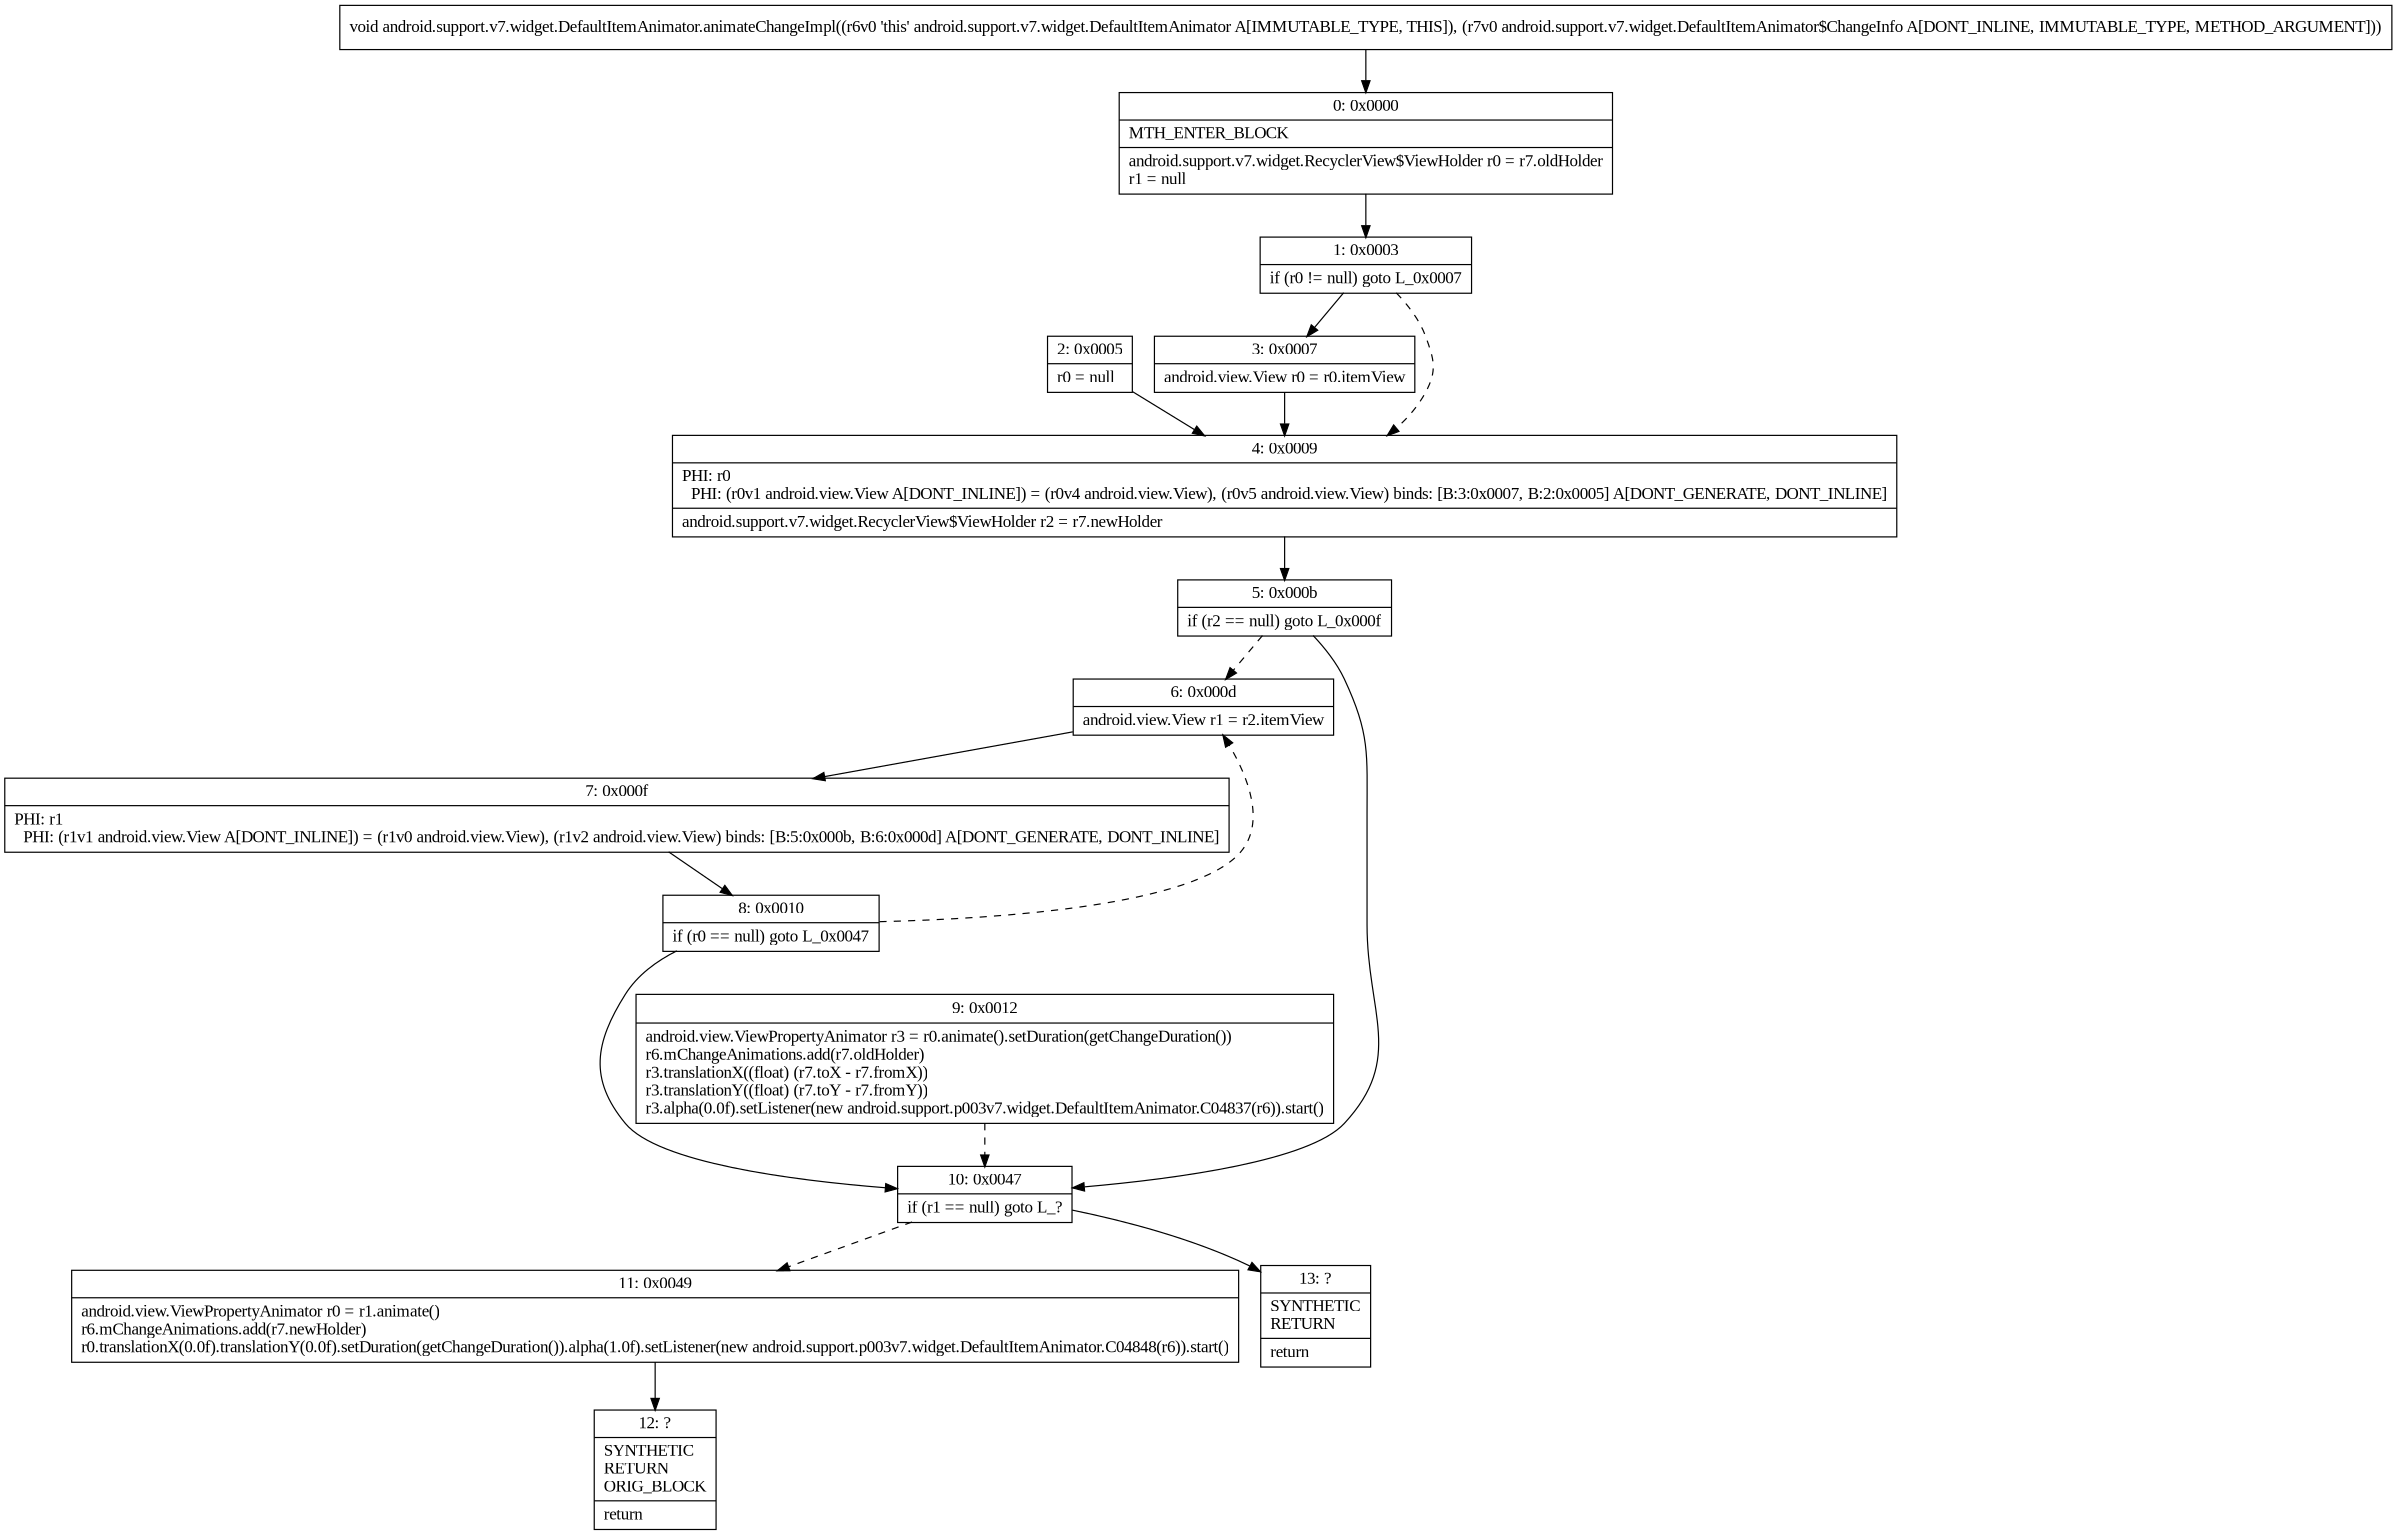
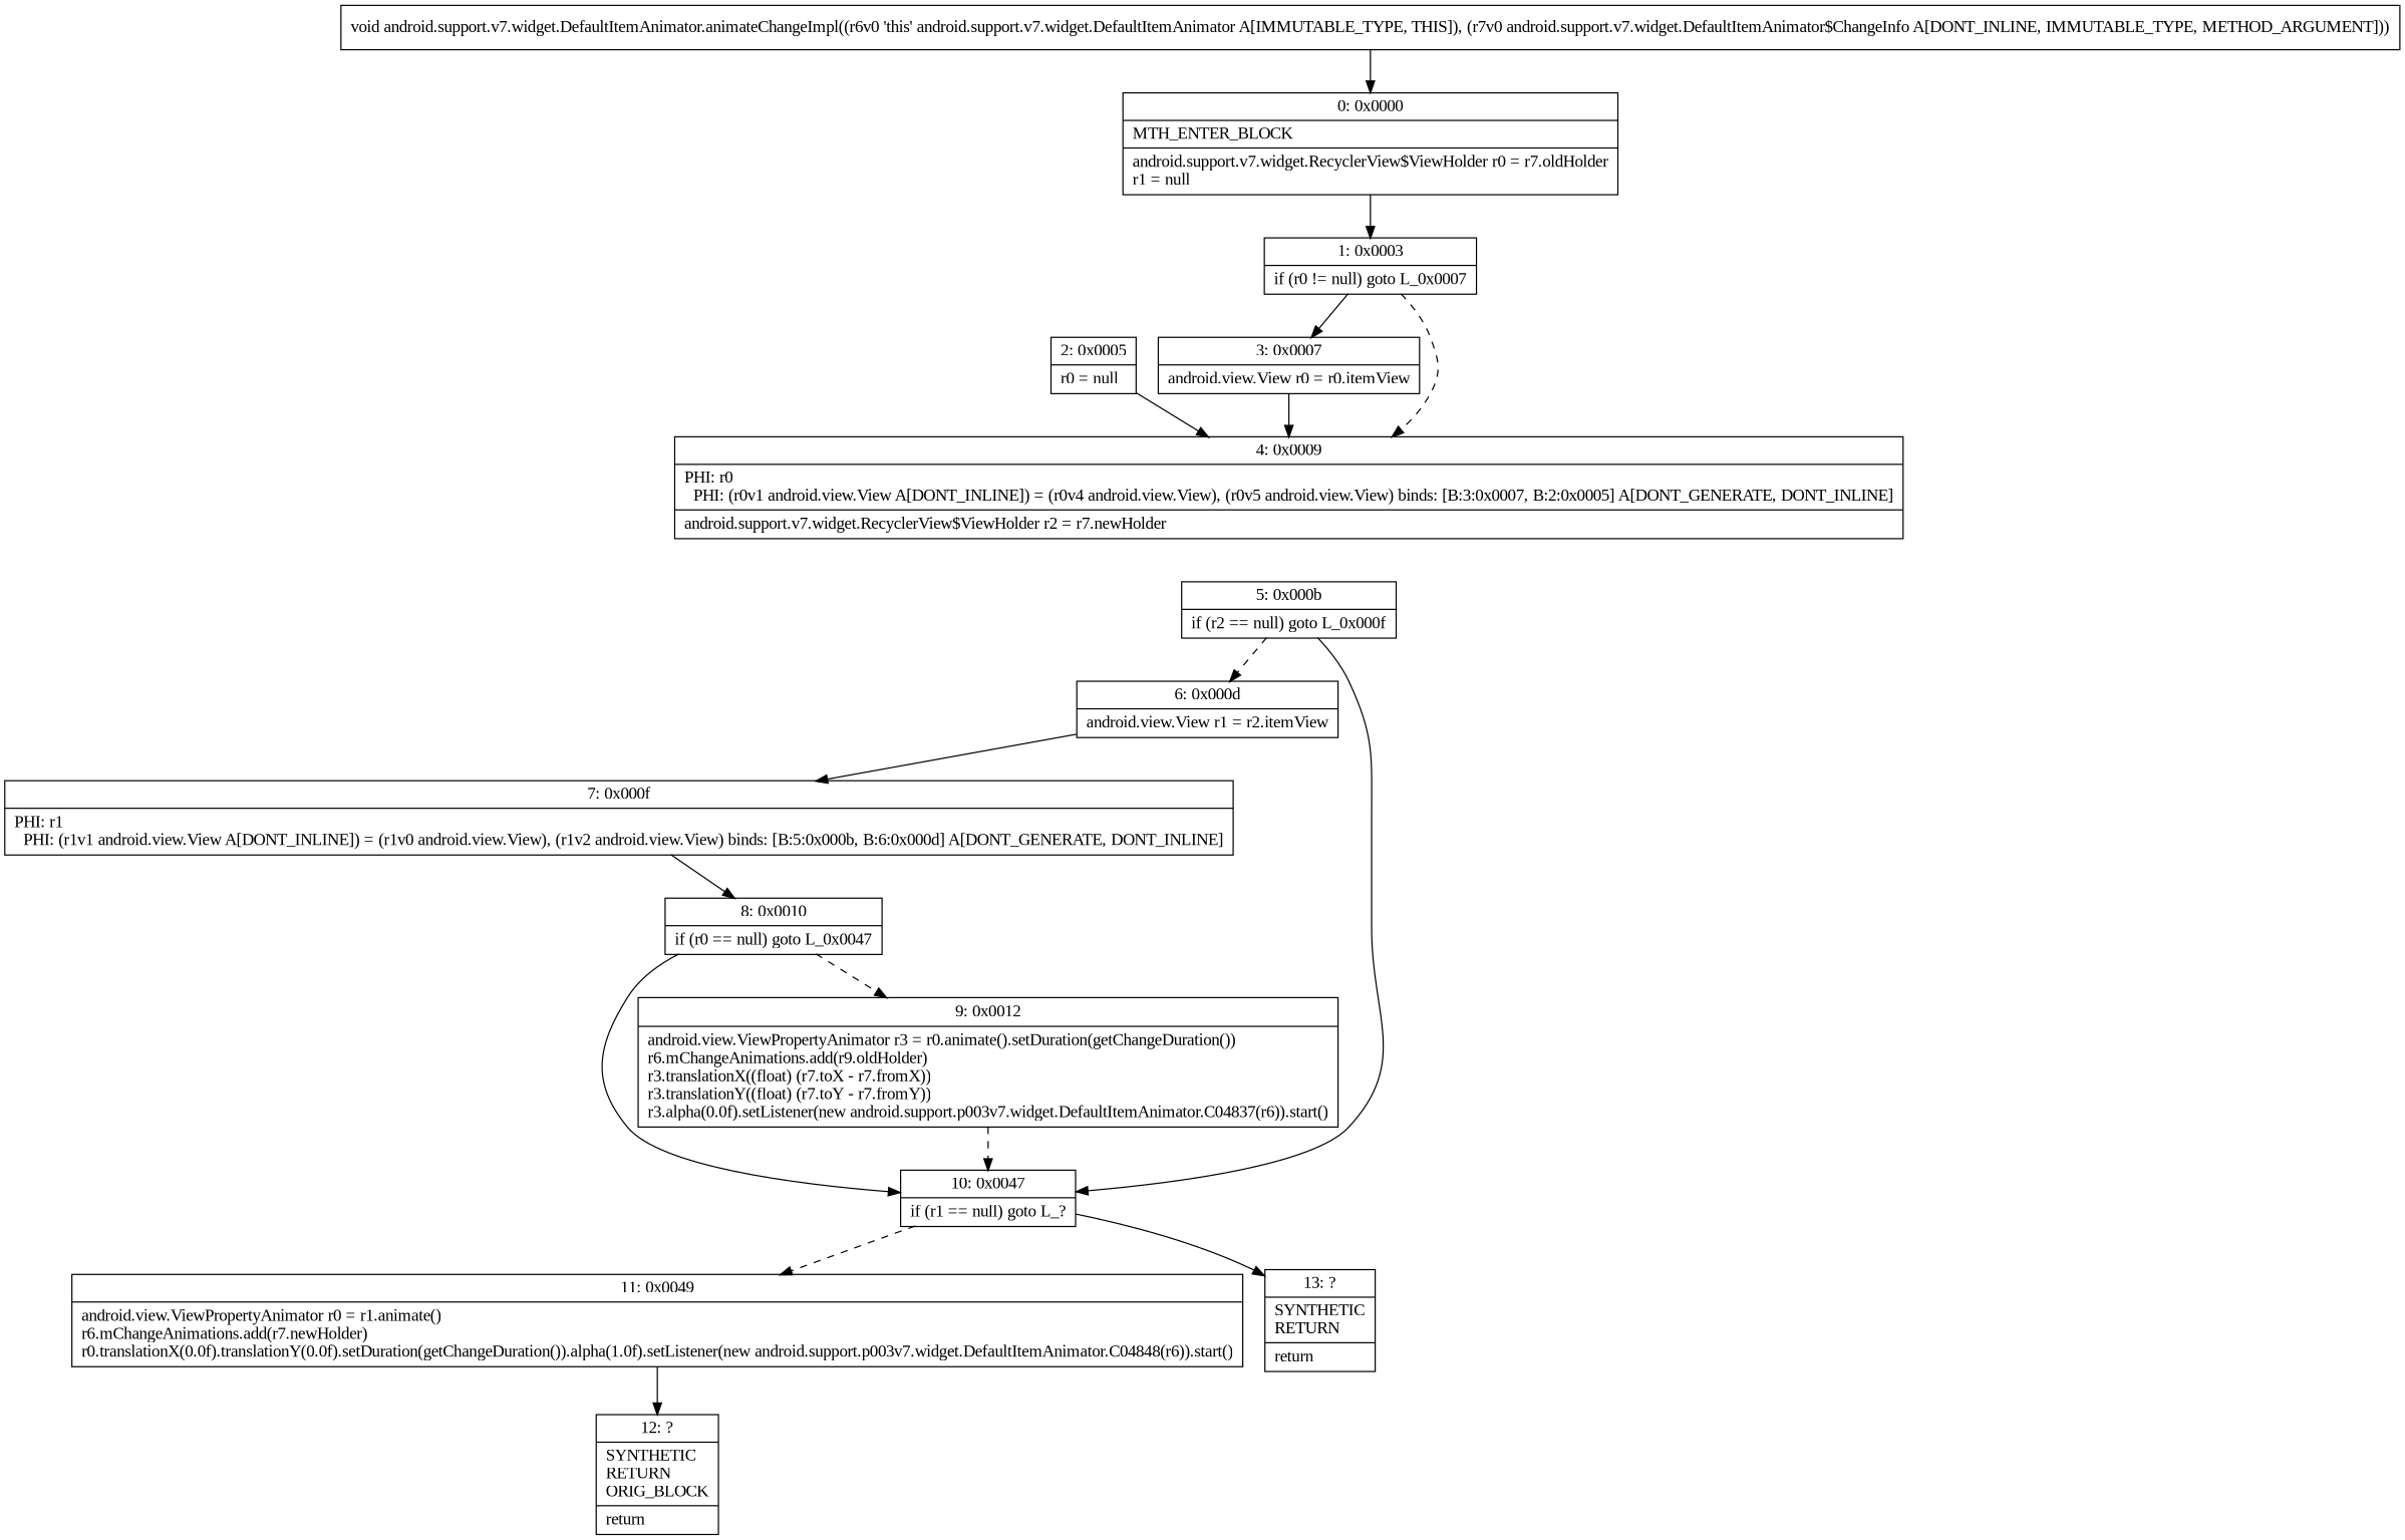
  digraph {
    fontname="Liberation Serif"
    node [fontname="Liberation Serif" shape=record]
    edge [fontname="Liberation Serif"]
    n1 [label="{0\:\ 0x0000|MTH_ENTER_BLOCK\l|android.support.v7.widget.RecyclerView$ViewHolder r0 = r7.oldHolder\lr1 = null\l}"]
    n2 [label="{1\:\ 0x0003|if (r0 != null) goto L_0x0007\l}"]
    n3 [label="{3\:\ 0x0007|android.view.View r0 = r0.itemView\l}"]
    n4 [label="{4\:\ 0x0009|PHI: r0 \l  PHI: (r0v1 android.view.View A[DONT_INLINE]) = (r0v4 android.view.View), (r0v5 android.view.View) binds: [B:3:0x0007, B:2:0x0005] A[DONT_GENERATE, DONT_INLINE]\l|android.support.v7.widget.RecyclerView$ViewHolder r2 = r7.newHolder\l}"]
    n5 [label="{2\:\ 0x0005|r0 = null\l}"]
    n6 [label="{5\:\ 0x000b|if (r2 == null) goto L_0x000f\l}"]
    n7 [label="{6\:\ 0x000d|android.view.View r1 = r2.itemView\l}"]
    n8 [label="{10\:\ 0x0047|if (r1 == null) goto L_?\l}"]
    n9 [label="{7\:\ 0x000f|PHI: r1 \l  PHI: (r1v1 android.view.View A[DONT_INLINE]) = (r1v0 android.view.View), (r1v2 android.view.View) binds: [B:5:0x000b, B:6:0x000d] A[DONT_GENERATE, DONT_INLINE]\l}"]
    n10 [label="{8\:\ 0x0010|if (r0 == null) goto L_0x0047\l}"]
-   n11 [label="{9\:\ 0x0012|android.view.ViewPropertyAnimator r3 = r0.animate().setDuration(getChangeDuration())\lr6.mChangeAnimations.add(r7.oldHolder)\lr3.translationX((float) (r7.toX \- r7.fromX))\lr3.translationY((float) (r7.toY \- r7.fromY))\lr3.alpha(0.0f).setListener(new android.support.p003v7.widget.DefaultItemAnimator.C04837(r6)).start()\l}"]
+   n11 [label="{9\:\ 0x0012|android.view.ViewPropertyAnimator r3 = r0.animate().setDuration(getChangeDuration())\lr6.mChangeAnimations.add(r9.oldHolder)\lr3.translationX((float) (r7.toX \- r7.fromX))\lr3.translationY((float) (r7.toY \- r7.fromY))\lr3.alpha(0.0f).setListener(new android.support.p003v7.widget.DefaultItemAnimator.C04837(r6)).start()\l}"]
    n12 [label="{11\:\ 0x0049|android.view.ViewPropertyAnimator r0 = r1.animate()\lr6.mChangeAnimations.add(r7.newHolder)\lr0.translationX(0.0f).translationY(0.0f).setDuration(getChangeDuration()).alpha(1.0f).setListener(new android.support.p003v7.widget.DefaultItemAnimator.C04848(r6)).start()\l}"]
    n13 [label="{13\:\ ?|SYNTHETIC\lRETURN\l|return\l}"]
    n14 [label="{12\:\ ?|SYNTHETIC\lRETURN\lORIG_BLOCK\l|return\l}"]
    n15 [label="{void android.support.v7.widget.DefaultItemAnimator.animateChangeImpl((r6v0 'this' android.support.v7.widget.DefaultItemAnimator A[IMMUTABLE_TYPE, THIS]), (r7v0 android.support.v7.widget.DefaultItemAnimator$ChangeInfo A[DONT_INLINE, IMMUTABLE_TYPE, METHOD_ARGUMENT])) }"]
    n1 -> n2
    n2 -> n3
    n2 -> n4 [style=dashed]
    n3 -> n4
-   n4 -> n6
    n5 -> n4
    n6 -> n7 [style=dashed]
    n6 -> n8
    n7 -> n9
    n8 -> n12 [style=dashed]
    n8 -> n13
    n9 -> n10
    n10 -> n8
-   n10 -> n7 [style=dashed]
+   n10 -> n11 [style=dashed]
    n11 -> n8 [style=dashed]
    n12 -> n14
    n15 -> n1
  }
